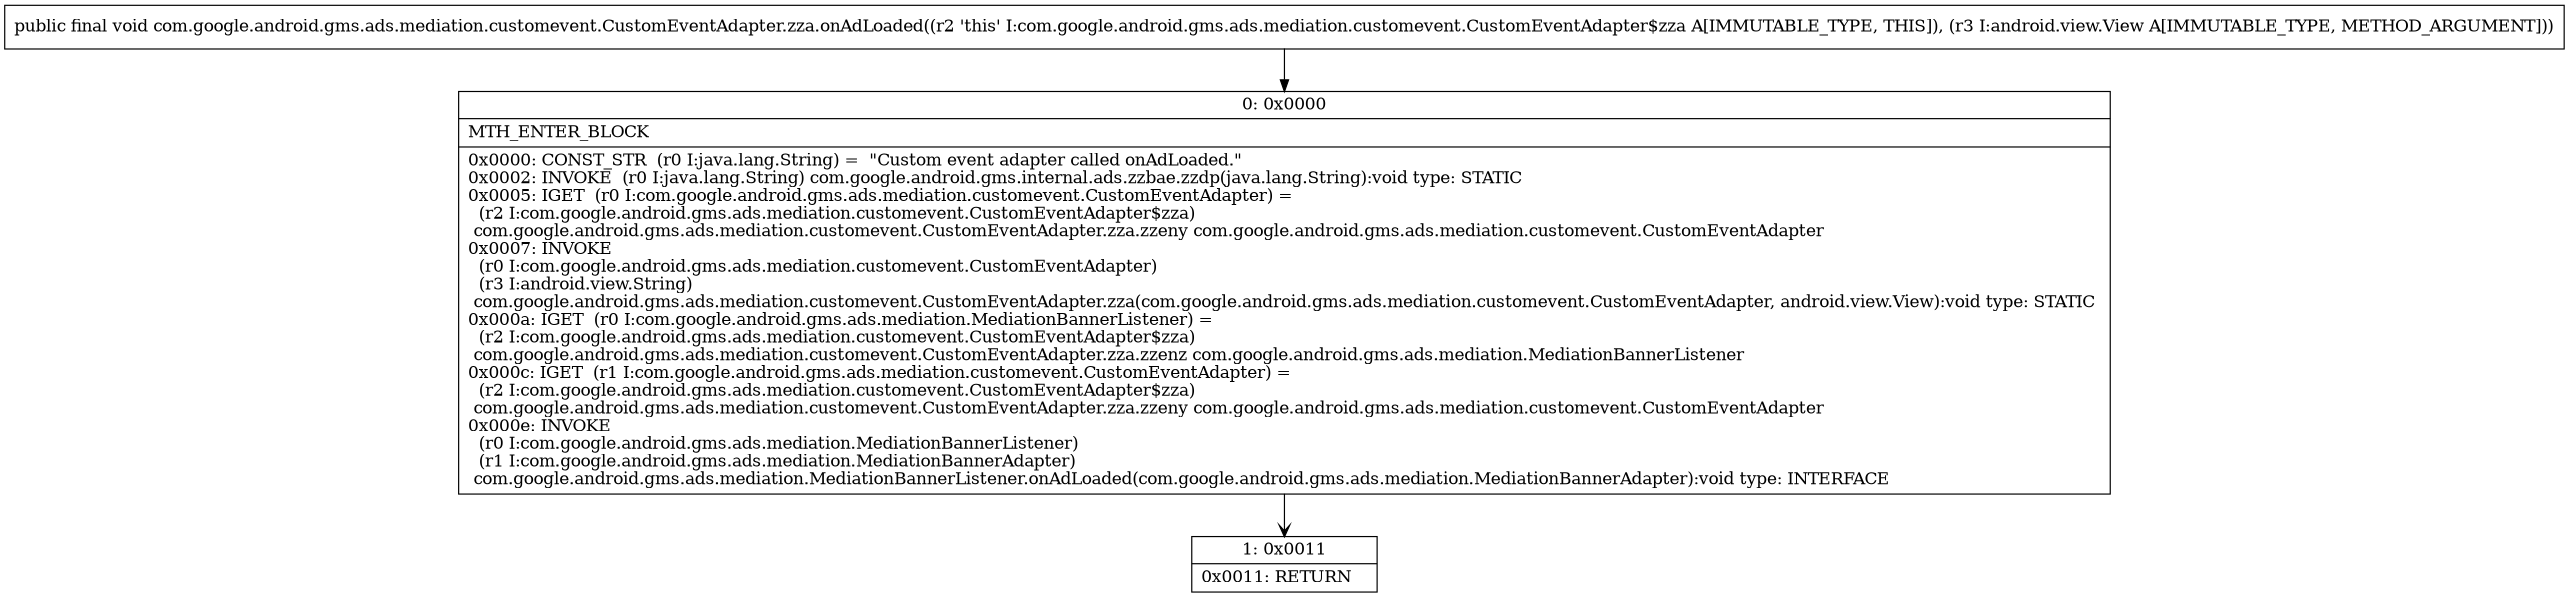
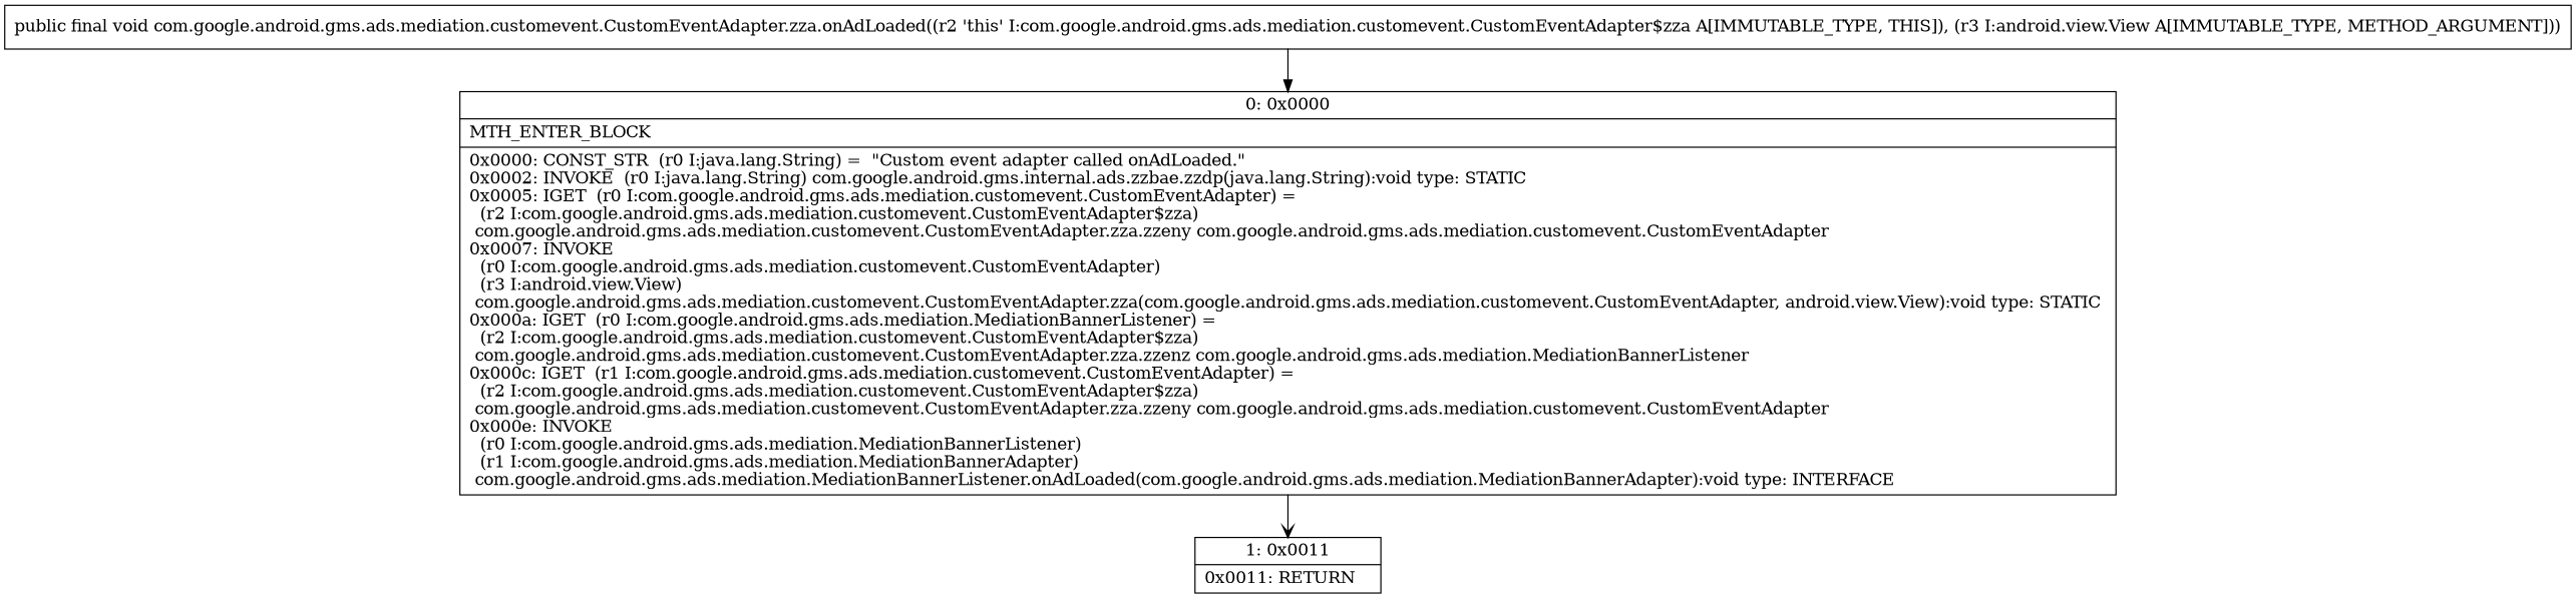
  digraph {
    node [shape=record]
-   n1 [label="{0\:\ 0x0000|MTH_ENTER_BLOCK\l|0x0000: CONST_STR  (r0 I:java.lang.String) =  \"Custom event adapter called onAdLoaded.\" \l0x0002: INVOKE  (r0 I:java.lang.String) com.google.android.gms.internal.ads.zzbae.zzdp(java.lang.String):void type: STATIC \l0x0005: IGET  (r0 I:com.google.android.gms.ads.mediation.customevent.CustomEventAdapter) = \l  (r2 I:com.google.android.gms.ads.mediation.customevent.CustomEventAdapter$zza)\l com.google.android.gms.ads.mediation.customevent.CustomEventAdapter.zza.zzeny com.google.android.gms.ads.mediation.customevent.CustomEventAdapter \l0x0007: INVOKE  \l  (r0 I:com.google.android.gms.ads.mediation.customevent.CustomEventAdapter)\l  (r3 I:android.view.String)\l com.google.android.gms.ads.mediation.customevent.CustomEventAdapter.zza(com.google.android.gms.ads.mediation.customevent.CustomEventAdapter, android.view.View):void type: STATIC \l0x000a: IGET  (r0 I:com.google.android.gms.ads.mediation.MediationBannerListener) = \l  (r2 I:com.google.android.gms.ads.mediation.customevent.CustomEventAdapter$zza)\l com.google.android.gms.ads.mediation.customevent.CustomEventAdapter.zza.zzenz com.google.android.gms.ads.mediation.MediationBannerListener \l0x000c: IGET  (r1 I:com.google.android.gms.ads.mediation.customevent.CustomEventAdapter) = \l  (r2 I:com.google.android.gms.ads.mediation.customevent.CustomEventAdapter$zza)\l com.google.android.gms.ads.mediation.customevent.CustomEventAdapter.zza.zzeny com.google.android.gms.ads.mediation.customevent.CustomEventAdapter \l0x000e: INVOKE  \l  (r0 I:com.google.android.gms.ads.mediation.MediationBannerListener)\l  (r1 I:com.google.android.gms.ads.mediation.MediationBannerAdapter)\l com.google.android.gms.ads.mediation.MediationBannerListener.onAdLoaded(com.google.android.gms.ads.mediation.MediationBannerAdapter):void type: INTERFACE \l}"]
+   n1 [label="{0\:\ 0x0000|MTH_ENTER_BLOCK\l|0x0000: CONST_STR  (r0 I:java.lang.String) =  \"Custom event adapter called onAdLoaded.\" \l0x0002: INVOKE  (r0 I:java.lang.String) com.google.android.gms.internal.ads.zzbae.zzdp(java.lang.String):void type: STATIC \l0x0005: IGET  (r0 I:com.google.android.gms.ads.mediation.customevent.CustomEventAdapter) = \l  (r2 I:com.google.android.gms.ads.mediation.customevent.CustomEventAdapter$zza)\l com.google.android.gms.ads.mediation.customevent.CustomEventAdapter.zza.zzeny com.google.android.gms.ads.mediation.customevent.CustomEventAdapter \l0x0007: INVOKE  \l  (r0 I:com.google.android.gms.ads.mediation.customevent.CustomEventAdapter)\l  (r3 I:android.view.View)\l com.google.android.gms.ads.mediation.customevent.CustomEventAdapter.zza(com.google.android.gms.ads.mediation.customevent.CustomEventAdapter, android.view.View):void type: STATIC \l0x000a: IGET  (r0 I:com.google.android.gms.ads.mediation.MediationBannerListener) = \l  (r2 I:com.google.android.gms.ads.mediation.customevent.CustomEventAdapter$zza)\l com.google.android.gms.ads.mediation.customevent.CustomEventAdapter.zza.zzenz com.google.android.gms.ads.mediation.MediationBannerListener \l0x000c: IGET  (r1 I:com.google.android.gms.ads.mediation.customevent.CustomEventAdapter) = \l  (r2 I:com.google.android.gms.ads.mediation.customevent.CustomEventAdapter$zza)\l com.google.android.gms.ads.mediation.customevent.CustomEventAdapter.zza.zzeny com.google.android.gms.ads.mediation.customevent.CustomEventAdapter \l0x000e: INVOKE  \l  (r0 I:com.google.android.gms.ads.mediation.MediationBannerListener)\l  (r1 I:com.google.android.gms.ads.mediation.MediationBannerAdapter)\l com.google.android.gms.ads.mediation.MediationBannerListener.onAdLoaded(com.google.android.gms.ads.mediation.MediationBannerAdapter):void type: INTERFACE \l}"]
    n2 [label="{1\:\ 0x0011|0x0011: RETURN   \l}"]
    n3 [label="{public final void com.google.android.gms.ads.mediation.customevent.CustomEventAdapter.zza.onAdLoaded((r2 'this' I:com.google.android.gms.ads.mediation.customevent.CustomEventAdapter$zza A[IMMUTABLE_TYPE, THIS]), (r3 I:android.view.View A[IMMUTABLE_TYPE, METHOD_ARGUMENT])) }"]
    n1 -> n2 [arrowhead=vee]
    n3 -> n1 [arrowhead=normal]
  }
